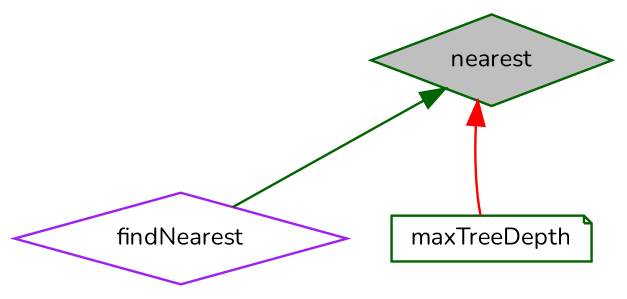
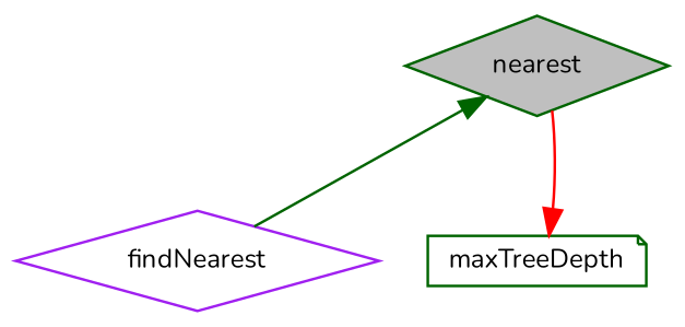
  digraph {
    fontname=Nunito
    rankdir=TB
    node [color=darkgreen fontname=Nunito fontsize=10 shape=diamond]
    edge [dir=back fontname=Nunito fontsize=10 labelfontname=Helvetica labelfontsize=10 style=solid]
    n1 [fillcolor=grey75 fontcolor=black height=0.2 label=nearest style=filled width=0.4]
    n2 [color=purple height=0.2 label=findNearest width=0.4]
    n3 [height=0.2 label=maxTreeDepth shape=note width=0.4]
    n1 -> n2 [color=darkgreen]
-   n1 -> n3 [color=red]
+   n3 -> n1 [color=red]
  }
